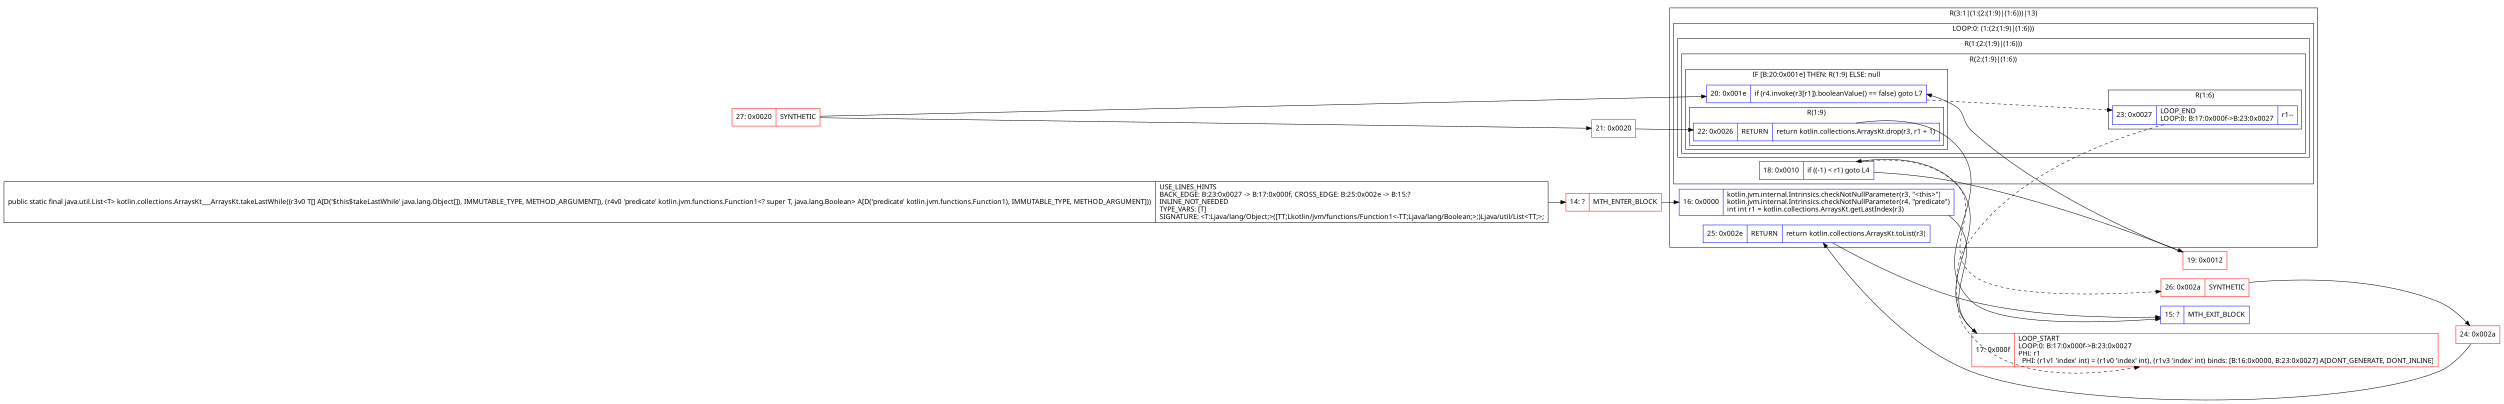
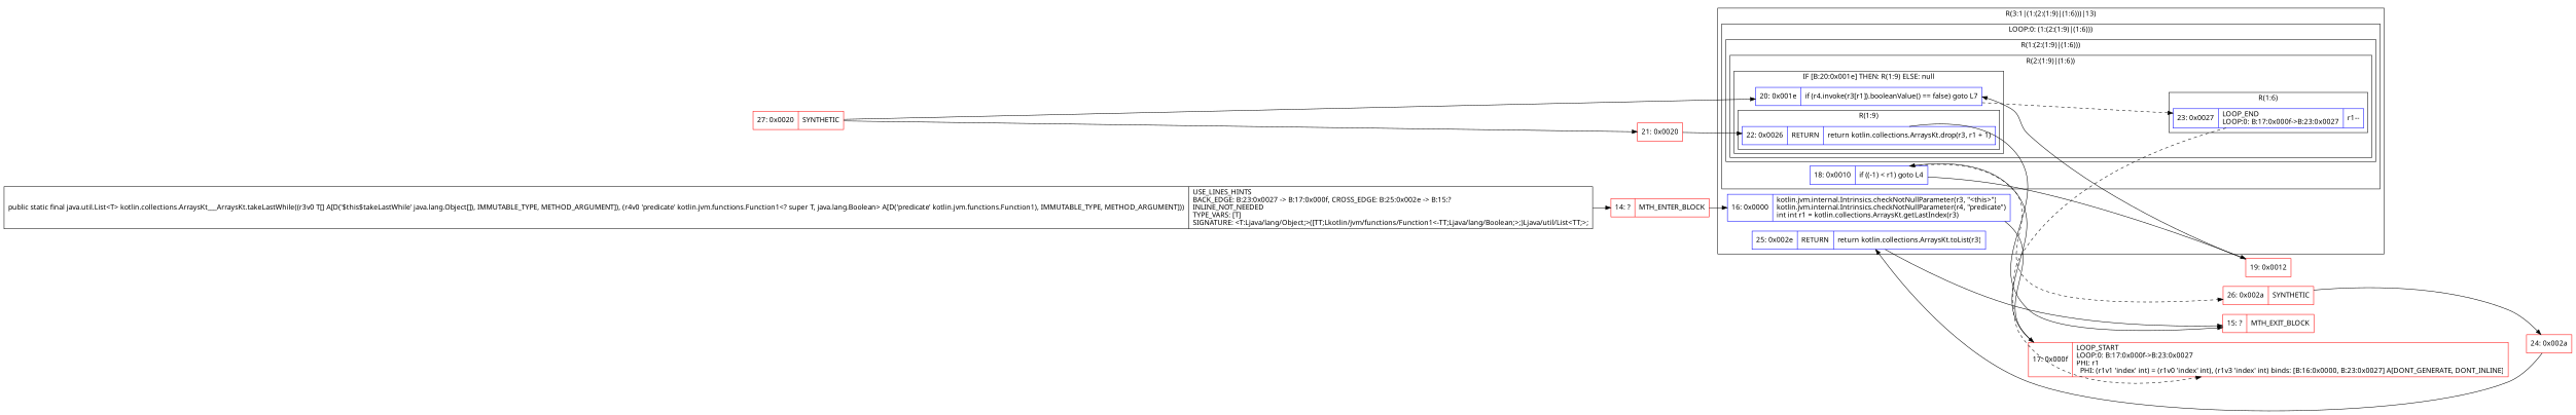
  digraph {
    fontname="Noto Sans"
    rankdir=LR
    node [color=red fontname="Noto Sans" shape=record]
    edge [fontname="Noto Sans"]
    n1 [color=blue label="{22\:\ 0x0026|RETURN\l|return kotlin.collections.ArraysKt.drop(r3, r1 + 1)\l}"]
    n2 [color=blue label="{20\:\ 0x001e|if (r4.invoke(r3[r1]).booleanValue() == false) goto L7\l}"]
    n3 [color=blue label="{23\:\ 0x0027|LOOP_END\lLOOP:0: B:17:0x000f\-\>B:23:0x0027\l|r1\-\-\l}"]
    n4 [color=blue label="{18\:\ 0x0010|if ((\-1) \< r1) goto L4\l}"]
    n5 [color=blue label="{16\:\ 0x0000|kotlin.jvm.internal.Intrinsics.checkNotNullParameter(r3, \"\<this\>\")\lkotlin.jvm.internal.Intrinsics.checkNotNullParameter(r4, \"predicate\")\lint int r1 = kotlin.collections.ArraysKt.getLastIndex(r3)\l}"]
    n6 [color=blue label="{25\:\ 0x002e|RETURN\l|return kotlin.collections.ArraysKt.toList(r3)\l}"]
-   n7 [color=blue label="{15\:\ ?|MTH_EXIT_BLOCK\l}"]
+   n7 [label="{15\:\ ?|MTH_EXIT_BLOCK\l}"]
    n8 [label="{17\:\ 0x000f|LOOP_START\lLOOP:0: B:17:0x000f\-\>B:23:0x0027\lPHI: r1 \l  PHI: (r1v1 'index' int) = (r1v0 'index' int), (r1v3 'index' int) binds: [B:16:0x0000, B:23:0x0027] A[DONT_GENERATE, DONT_INLINE]\l}"]
    n9 [label="{19\:\ 0x0012}"]
    n10 [label="{26\:\ 0x002a|SYNTHETIC\l}"]
    n11 [label="{24\:\ 0x002a}"]
    n12 [label="{27\:\ 0x0020|SYNTHETIC\l}"]
    n13 [label="{21\:\ 0x0020}"]
    n14 [label="{14\:\ ?|MTH_ENTER_BLOCK\l}"]
    n15 [label="{public static final java.util.List\<T\> kotlin.collections.ArraysKt___ArraysKt.takeLastWhile((r3v0 T[] A[D('$this$takeLastWhile' java.lang.Object[]), IMMUTABLE_TYPE, METHOD_ARGUMENT]), (r4v0 'predicate' kotlin.jvm.functions.Function1\<? super T, java.lang.Boolean\> A[D('predicate' kotlin.jvm.functions.Function1), IMMUTABLE_TYPE, METHOD_ARGUMENT]))  | USE_LINES_HINTS\lBACK_EDGE: B:23:0x0027 \-\> B:17:0x000f, CROSS_EDGE: B:25:0x002e \-\> B:15:?\lINLINE_NOT_NEEDED\lTYPE_VARS: [T]\lSIGNATURE: \<T:Ljava\/lang\/Object;\>([TT;Lkotlin\/jvm\/functions\/Function1\<\-TT;Ljava\/lang\/Boolean;\>;)Ljava\/util\/List\<TT;\>;\l}" color=""]
    subgraph cluster_1 {
      label="R(3:1|(1:(2:(1:9)|(1:6)))|13)"
      n5
      n6
      subgraph cluster_2 {
        label="LOOP:0: (1:(2:(1:9)|(1:6)))"
        n4
        subgraph cluster_3 {
          label="R(1:(2:(1:9)|(1:6)))"
          subgraph cluster_4 {
            label="R(2:(1:9)|(1:6))"
            subgraph cluster_5 {
              label="IF [B:20:0x001e] THEN: R(1:9) ELSE: null"
              n2
              subgraph cluster_6 {
                label="R(1:9)"
                n1
              }
            }
            subgraph cluster_7 {
              label="R(1:6)"
              n3
            }
          }
        }
      }
    }
    n1 -> n7
    n2 -> n3 [style=dashed]
    n3 -> n8 [style=dashed]
    n4 -> n9
    n4 -> n10 [style=dashed]
    n5 -> n8
    n6 -> n7
    n8 -> n4
    n9 -> n2
    n10 -> n11
    n11 -> n6
    n12 -> n2
    n12 -> n13
    n13 -> n1
    n14 -> n5
    n15 -> n14
  }
